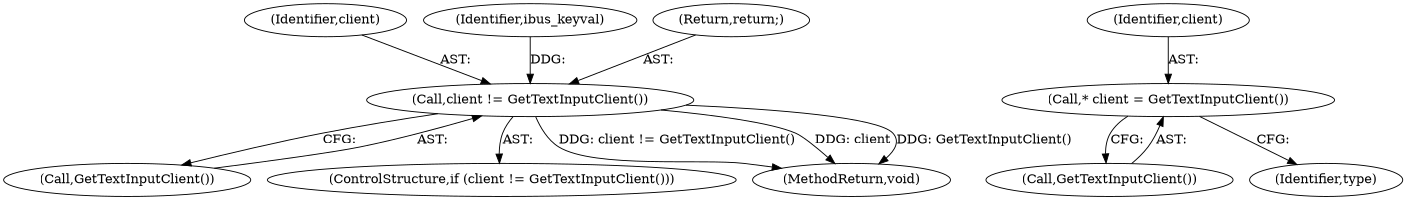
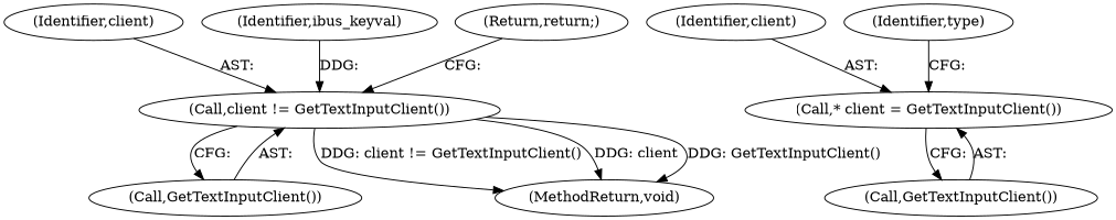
  digraph {
    n1 [label="(Call,client != GetTextInputClient())"]
    n2 [label="(Call,GetTextInputClient())"]
-   n3 [label="(ControlStructure,if (client != GetTextInputClient()))"]
    n4 [label="(MethodReturn,void)"]
    n5 [label="(Call,* client = GetTextInputClient())"]
    n6 [label="(Call,GetTextInputClient())"]
    n7 [label="(Identifier,client)"]
    n8 [label="(Identifier,client)"]
    n9 [label="(Identifier,ibus_keyval)"]
    n10 [label="(Return,return;)"]
    n11 [label="(Identifier,type)"]
    n1 -> n2 [label="CFG: "]
-   n1 -> n3 [label="AST: "]
    n1 -> n4 [label="DDG: client != GetTextInputClient()"]
    n1 -> n4 [label="DDG: client"]
    n1 -> n4 [label="DDG: GetTextInputClient()"]
    n2 -> n1 [label="AST: "]
    n5 -> n6 [label="CFG: "]
    n6 -> n5 [label="AST: "]
    n7 -> n5 [label="AST: "]
    n8 -> n1 [label="AST: "]
    n9 -> n1 [label="DDG: "]
-   n10 -> n1 [label="AST: "]
-   n5 -> n11 [label="CFG: "]
+   n10 -> n1 [label="CFG: "]
+   n11 -> n5 [label="CFG: "]
  }
